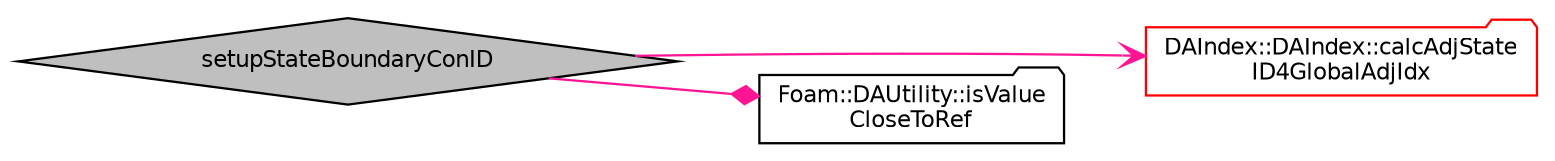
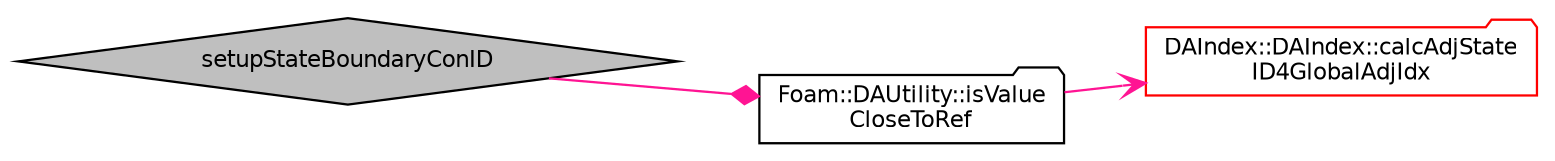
  digraph {
    rankdir=LR
    node [color=black fontname=Helvetica fontsize=10 shape=folder]
    edge [color=deeppink fontname=Helvetica fontsize=10 labelfontname=Helvetica labelfontsize=10 style=solid]
    n1 [fillcolor=grey75 fontcolor=black height=0.2 label=setupStateBoundaryConID shape=diamond style=filled width=0.4]
    n2 [color=red height=0.2 label="DAIndex::DAIndex::calcAdjState\lID4GlobalAdjIdx" width=0.4]
    n3 [height=0.2 label="Foam::DAUtility::isValue\lCloseToRef" width=0.4]
-   n1 -> n2 [arrowhead=vee]
+   n3 -> n2 [arrowhead=vee]
    n1 -> n3 [arrowhead=diamond]
  }
